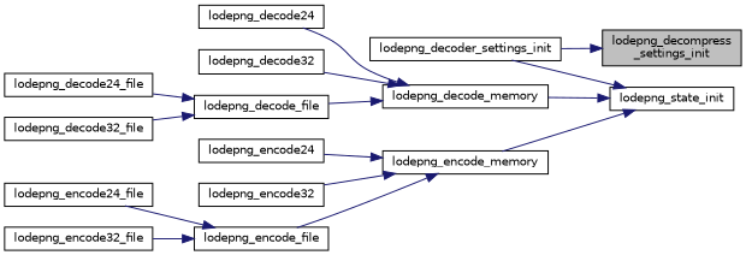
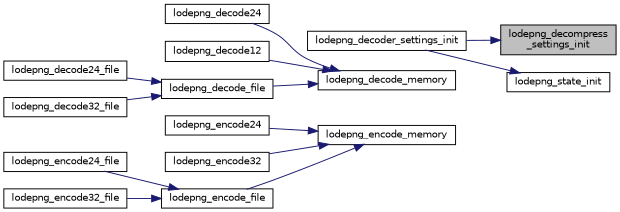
  digraph {
    rankdir=RL
    node [color=black fillcolor=white fontname=Helvetica fontsize=10 shape=record style=filled]
    edge [color=midnightblue dir=back fontname=Helvetica fontsize=10 labelfontname=Helvetica labelfontsize=10 style=solid]
    n1 [fillcolor=grey75 fontcolor=black height=0.2 label="lodepng_decompress\l_settings_init" width=0.4]
    n2 [height=0.2 label=lodepng_decoder_settings_init width=0.4]
    n3 [height=0.2 label=lodepng_state_init width=0.4]
    n4 [height=0.2 label=lodepng_decode_memory width=0.4]
    n5 [height=0.2 label=lodepng_encode_memory width=0.4]
    n6 [height=0.2 label=lodepng_decode24 width=0.4]
-   n7 [height=0.2 label=lodepng_decode32 width=0.4]
+   n7 [height=0.2 label=lodepng_decode12 width=0.4]
    n8 [height=0.2 label=lodepng_decode_file width=0.4]
    n9 [height=0.2 label=lodepng_encode24 width=0.4]
    n10 [height=0.2 label=lodepng_encode32 width=0.4]
    n11 [height=0.2 label=lodepng_encode_file width=0.4]
    n12 [height=0.2 label=lodepng_decode24_file width=0.4]
    n13 [height=0.2 label=lodepng_decode32_file width=0.4]
    n14 [height=0.2 label=lodepng_encode24_file width=0.4]
    n15 [height=0.2 label=lodepng_encode32_file width=0.4]
    n1 -> n2
    n3 -> n2
-   n3 -> n4
-   n3 -> n5
    n4 -> n6
    n4 -> n7
    n4 -> n8
    n5 -> n9
    n5 -> n10
    n5 -> n11
    n8 -> n12
    n8 -> n13
    n11 -> n14
    n11 -> n15
  }
